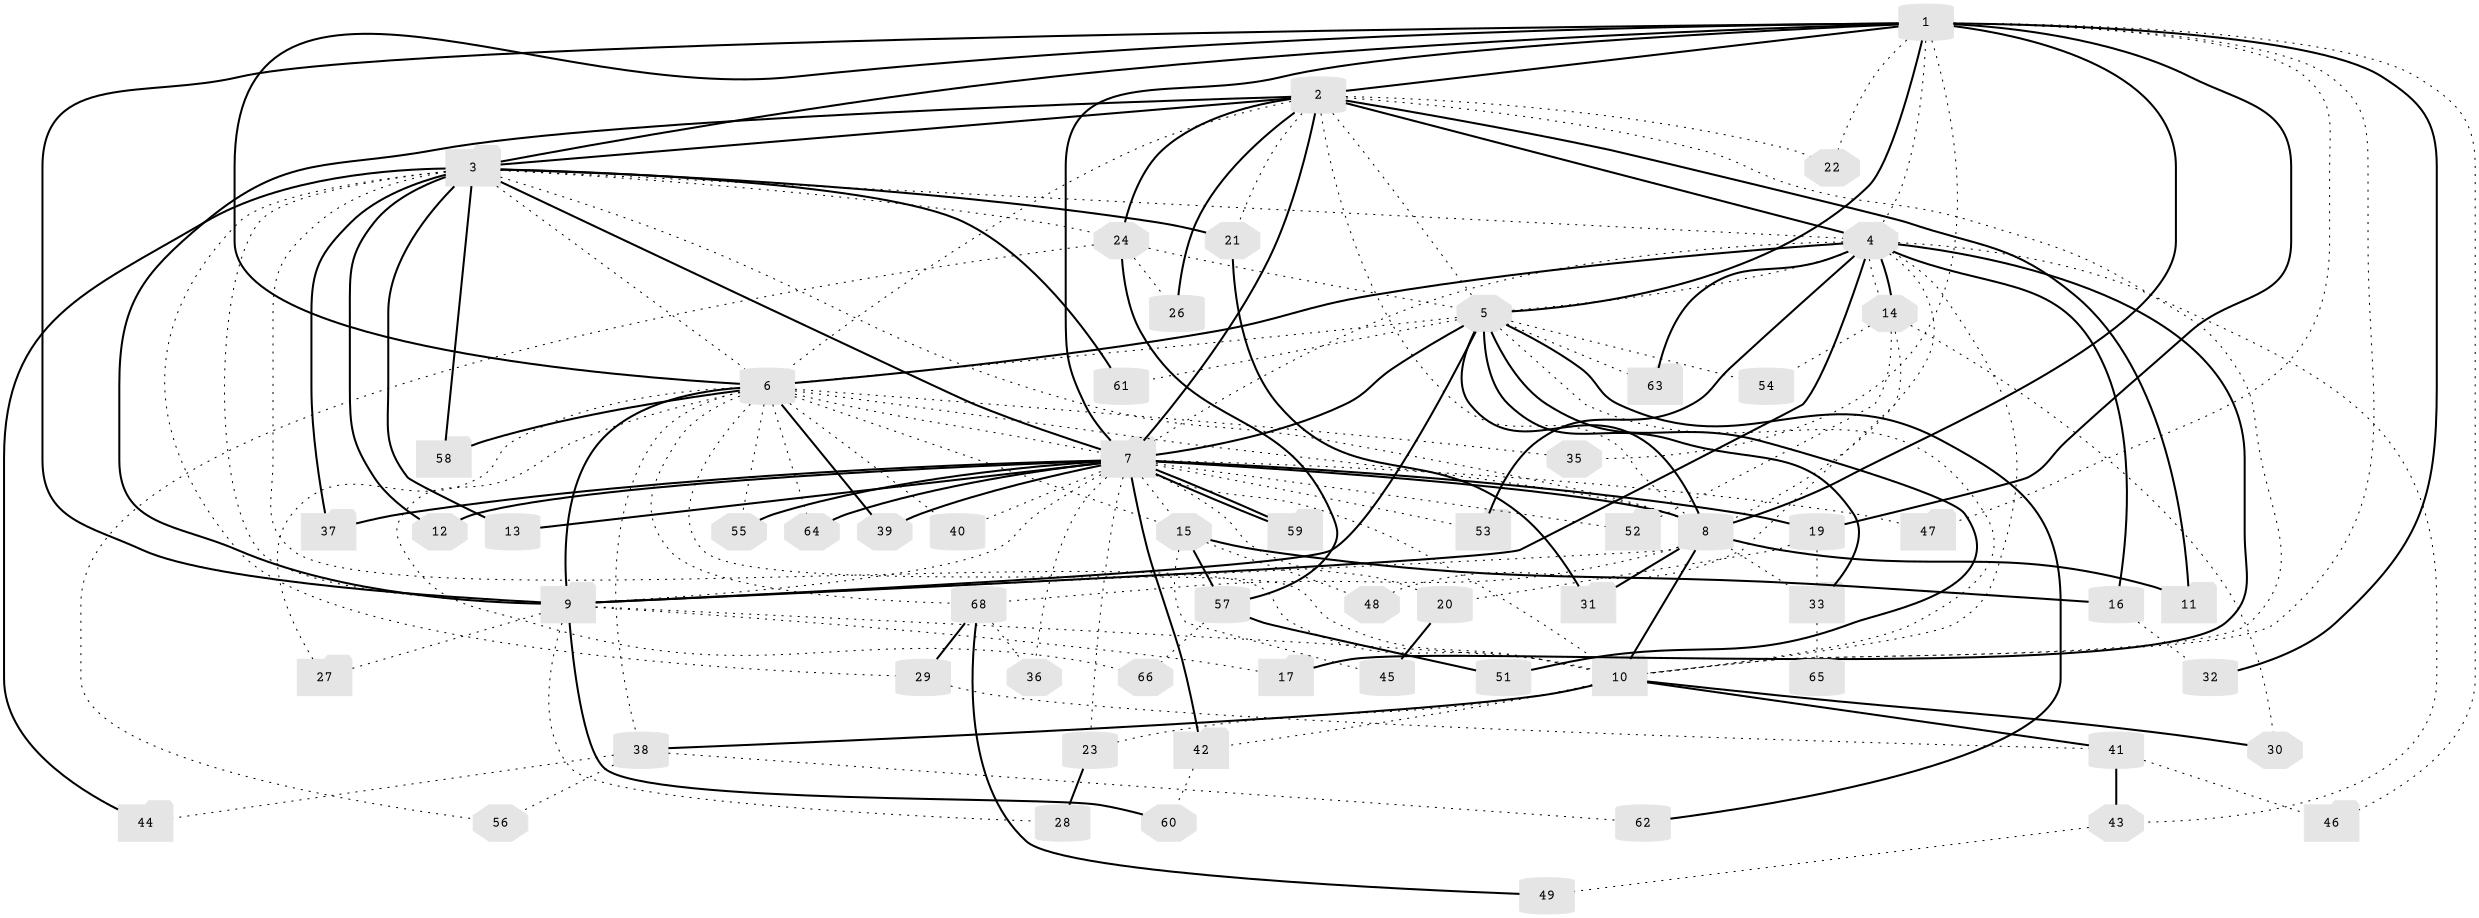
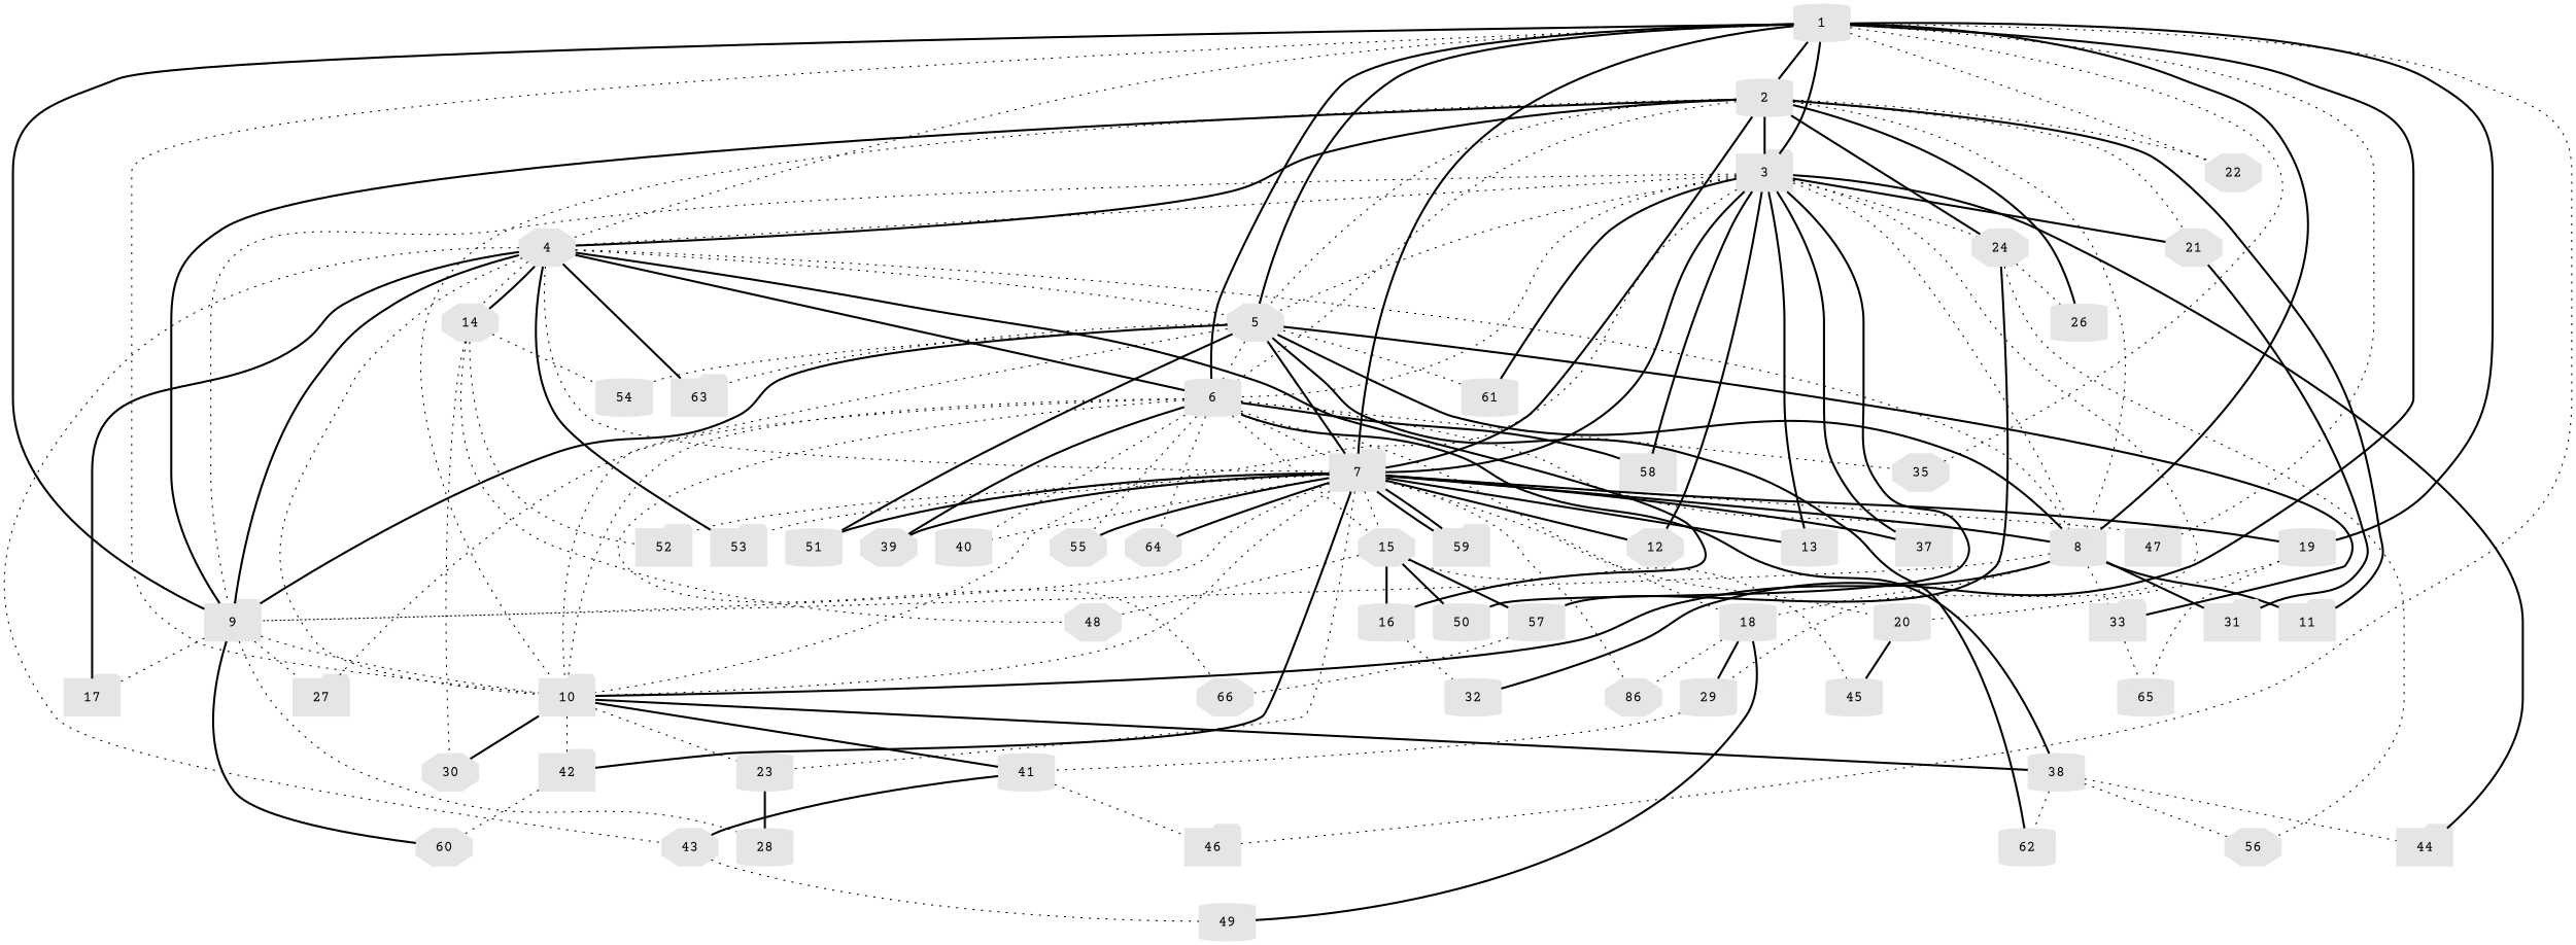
  graph {
    fontname="Courier Prime"
    node [color=gray90 fontname="Courier Prime" shape=cylinder style=filled]
    edge [fontname="Courier Prime" style=dotted]
    1
    2
    3 [shape=folder]
    4 [shape=octagon]
    5 [shape=octagon]
    6
    7 [shape=folder]
    8
    9 [shape=folder]
    10 [shape=folder]
    19
    22 [shape=octagon]
    32
    35 [shape=octagon]
    46 [shape=folder]
    47 [shape=folder]
    11 [shape=folder]
    21 [shape=octagon]
    24 [shape=octagon]
    26
    12 [shape=octagon]
    13
    29
    37 [shape=folder]
    44 [shape=folder]
+   50
    58 [shape=folder]
    61
    14 [shape=octagon]
    16
    17 [shape=folder]
    43 [shape=octagon]
    53 [shape=folder]
    63 [shape=folder]
    33 [shape=folder]
    51
    54
    62
    15 [shape=octagon]
-   18 [label=68]
+   18
    27 [shape=folder]
    38
    39 [shape=octagon]
    40
    55 [shape=octagon]
    64 [shape=octagon]
    66 [shape=octagon]
    20
    23
-   36 [shape=octagon]
+   36 [shape=octagon label=86]
    42 [shape=folder]
    52 [shape=folder]
    59 [shape=folder]
    31 [shape=folder]
    28
    60 [shape=octagon]
    30 [shape=octagon]
    41
    65
    57
    56 [shape=octagon]
    48 [shape=octagon]
    49
    45
    1 -- 2 [style=bold]
    1 -- 3 [style=bold]
    1 -- 4
    1 -- 5 [style=bold]
    1 -- 6 [style=bold]
    1 -- 7 [style=bold]
    1 -- 8 [style=bold]
    1 -- 9 [style=bold]
    1 -- 10
    1 -- 19 [style=bold]
    1 -- 22
    1 -- 32 [style=bold]
    1 -- 35
    1 -- 46
    1 -- 47
    2 -- 3 [style=bold]
    2 -- 4 [style=bold]
    2 -- 5
    2 -- 6
    2 -- 7 [style=bold]
    2 -- 8
    2 -- 9 [style=bold]
    2 -- 10
    2 -- 22
    2 -- 11 [style=bold]
    2 -- 21
    2 -- 24 [style=bold]
    2 -- 26 [style=bold]
    3 -- 4
-   24 -- 5
+   3 -- 5
    3 -- 6
    3 -- 7 [style=bold]
    3 -- 8
    3 -- 9
    3 -- 10
    3 -- 21 [style=bold]
    3 -- 24
    3 -- 12 [style=bold]
    3 -- 13 [style=bold]
    3 -- 29
    3 -- 37 [style=bold]
    3 -- 44 [style=bold]
+   3 -- 50 [style=bold]
    3 -- 58 [style=bold]
    3 -- 61 [style=bold]
    4 -- 5
    4 -- 6 [style=bold]
    4 -- 7
    4 -- 8
    4 -- 9 [style=bold]
    4 -- 10
    4 -- 14
    4 -- 14 [style=bold]
    4 -- 16 [style=bold]
    4 -- 17 [style=bold]
    4 -- 43
    4 -- 53 [style=bold]
    4 -- 63 [style=bold]
    5 -- 6
    5 -- 7 [style=bold]
    5 -- 8 [style=bold]
    5 -- 9 [style=bold]
    5 -- 10
    5 -- 61
    5 -- 63
    5 -- 33 [style=bold]
    5 -- 51 [style=bold]
    5 -- 54
    5 -- 62 [style=bold]
    6 -- 7
    6 -- 8
-   6 -- 9 [style=bold]
    6 -- 10
    6 -- 35
    6 -- 58 [style=bold]
    6 -- 15
    6 -- 18
    6 -- 27
-   6 -- 38
+   6 -- 38 [style=bold]
    6 -- 39 [style=bold]
    6 -- 40
    6 -- 55
    6 -- 64
    6 -- 66
    7 -- 8 [style=bold]
    7 -- 9
    7 -- 10
    7 -- 19 [style=bold]
    7 -- 47
    7 -- 12 [style=bold]
    7 -- 13 [style=bold]
    7 -- 37 [style=bold]
    7 -- 53
-   57 -- 51 [style=bold]
+   7 -- 51 [style=bold]
    7 -- 15
    7 -- 39 [style=bold]
    7 -- 40
    7 -- 55 [style=bold]
    7 -- 64 [style=bold]
    7 -- 20
    7 -- 23
    7 -- 36
    7 -- 42 [style=bold]
    7 -- 52
    7 -- 59 [style=bold]
    7 -- 59 [style=bold]
    8 -- 9
    8 -- 10 [style=bold]
    8 -- 11 [style=bold]
    8 -- 33
    8 -- 18
    8 -- 31 [style=bold]
    9 -- 10
    9 -- 17
    9 -- 27
    9 -- 28
    9 -- 60 [style=bold]
    10 -- 38 [style=bold]
    10 -- 23
    10 -- 42
    10 -- 30 [style=bold]
    10 -- 41 [style=bold]
    19 -- 20
-   19 -- 33
+   19 -- 65
    21 -- 31 [style=bold]
    24 -- 26
    24 -- 57 [style=bold]
    24 -- 56
    29 -- 41
    14 -- 54
    14 -- 52
    14 -- 30
    14 -- 48
    16 -- 32
    43 -- 49
    33 -- 65
+   15 -- 50 [style=bold]
    15 -- 16 [style=bold]
    15 -- 57 [style=bold]
    15 -- 48
    15 -- 45
    18 -- 29 [style=bold]
    18 -- 36
    18 -- 49 [style=bold]
    38 -- 44
    38 -- 62
    38 -- 56
    20 -- 45 [style=bold]
    23 -- 28 [style=bold]
    42 -- 60
    41 -- 46
    41 -- 43 [style=bold]
    57 -- 66
  }
